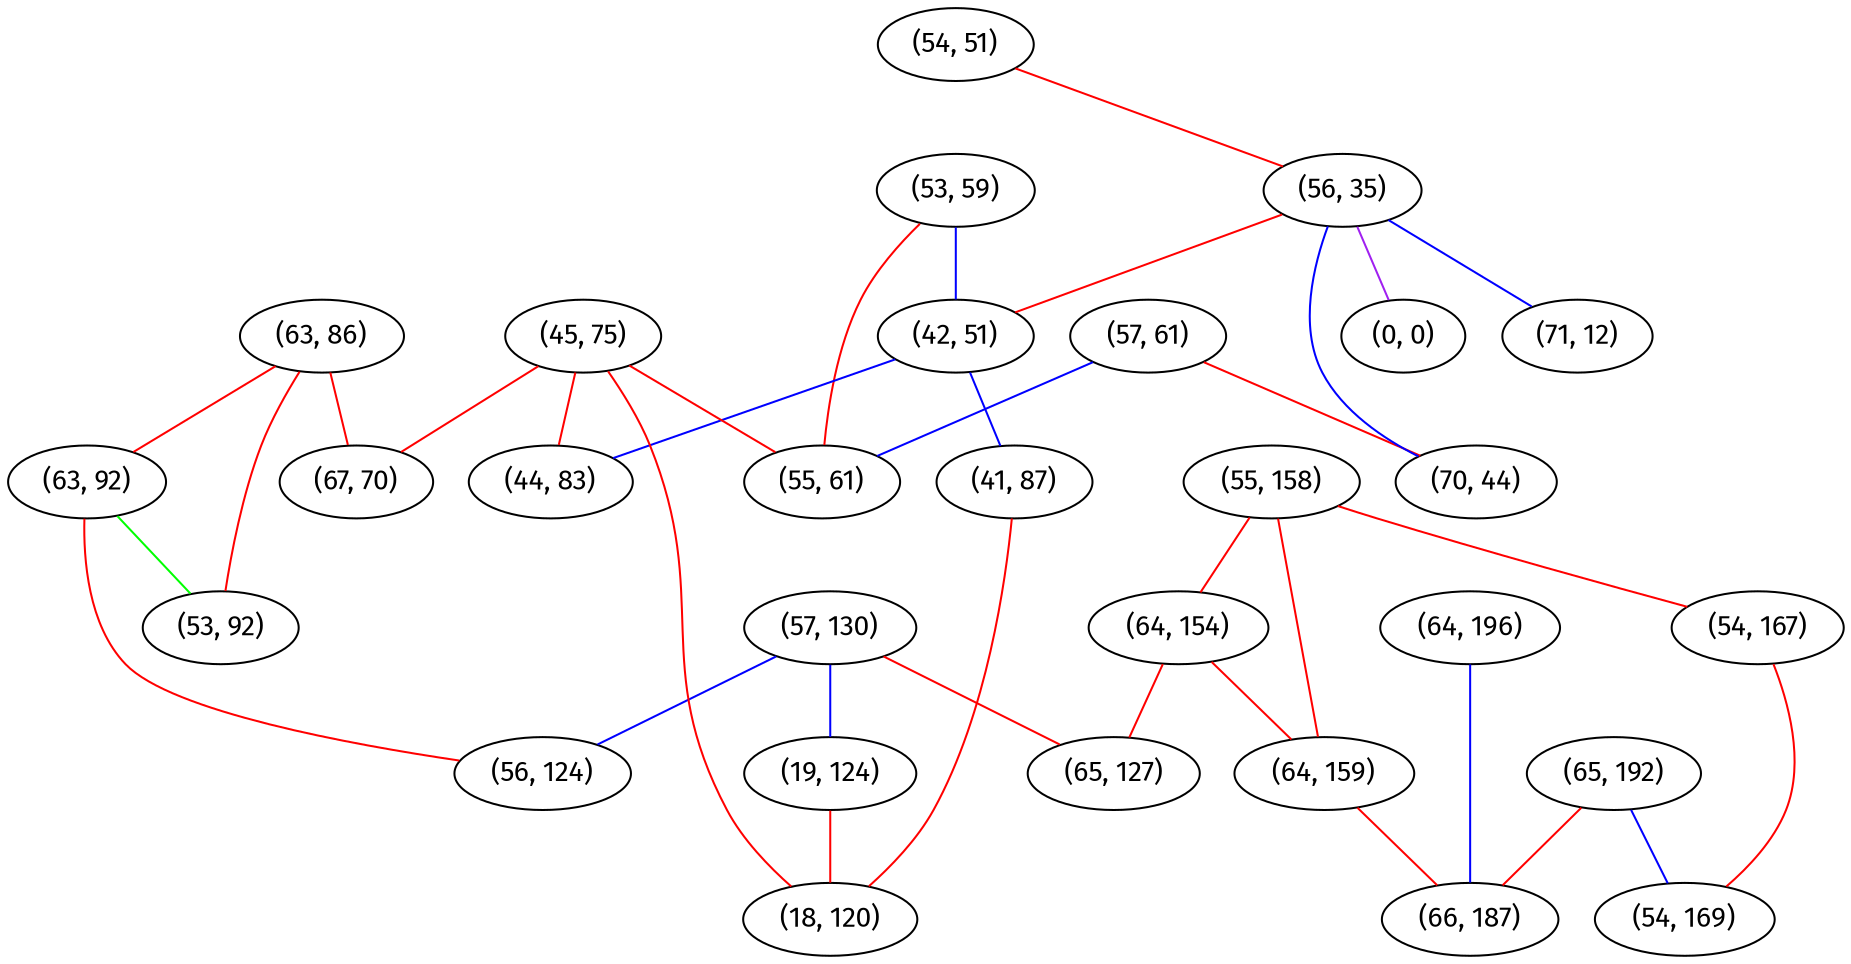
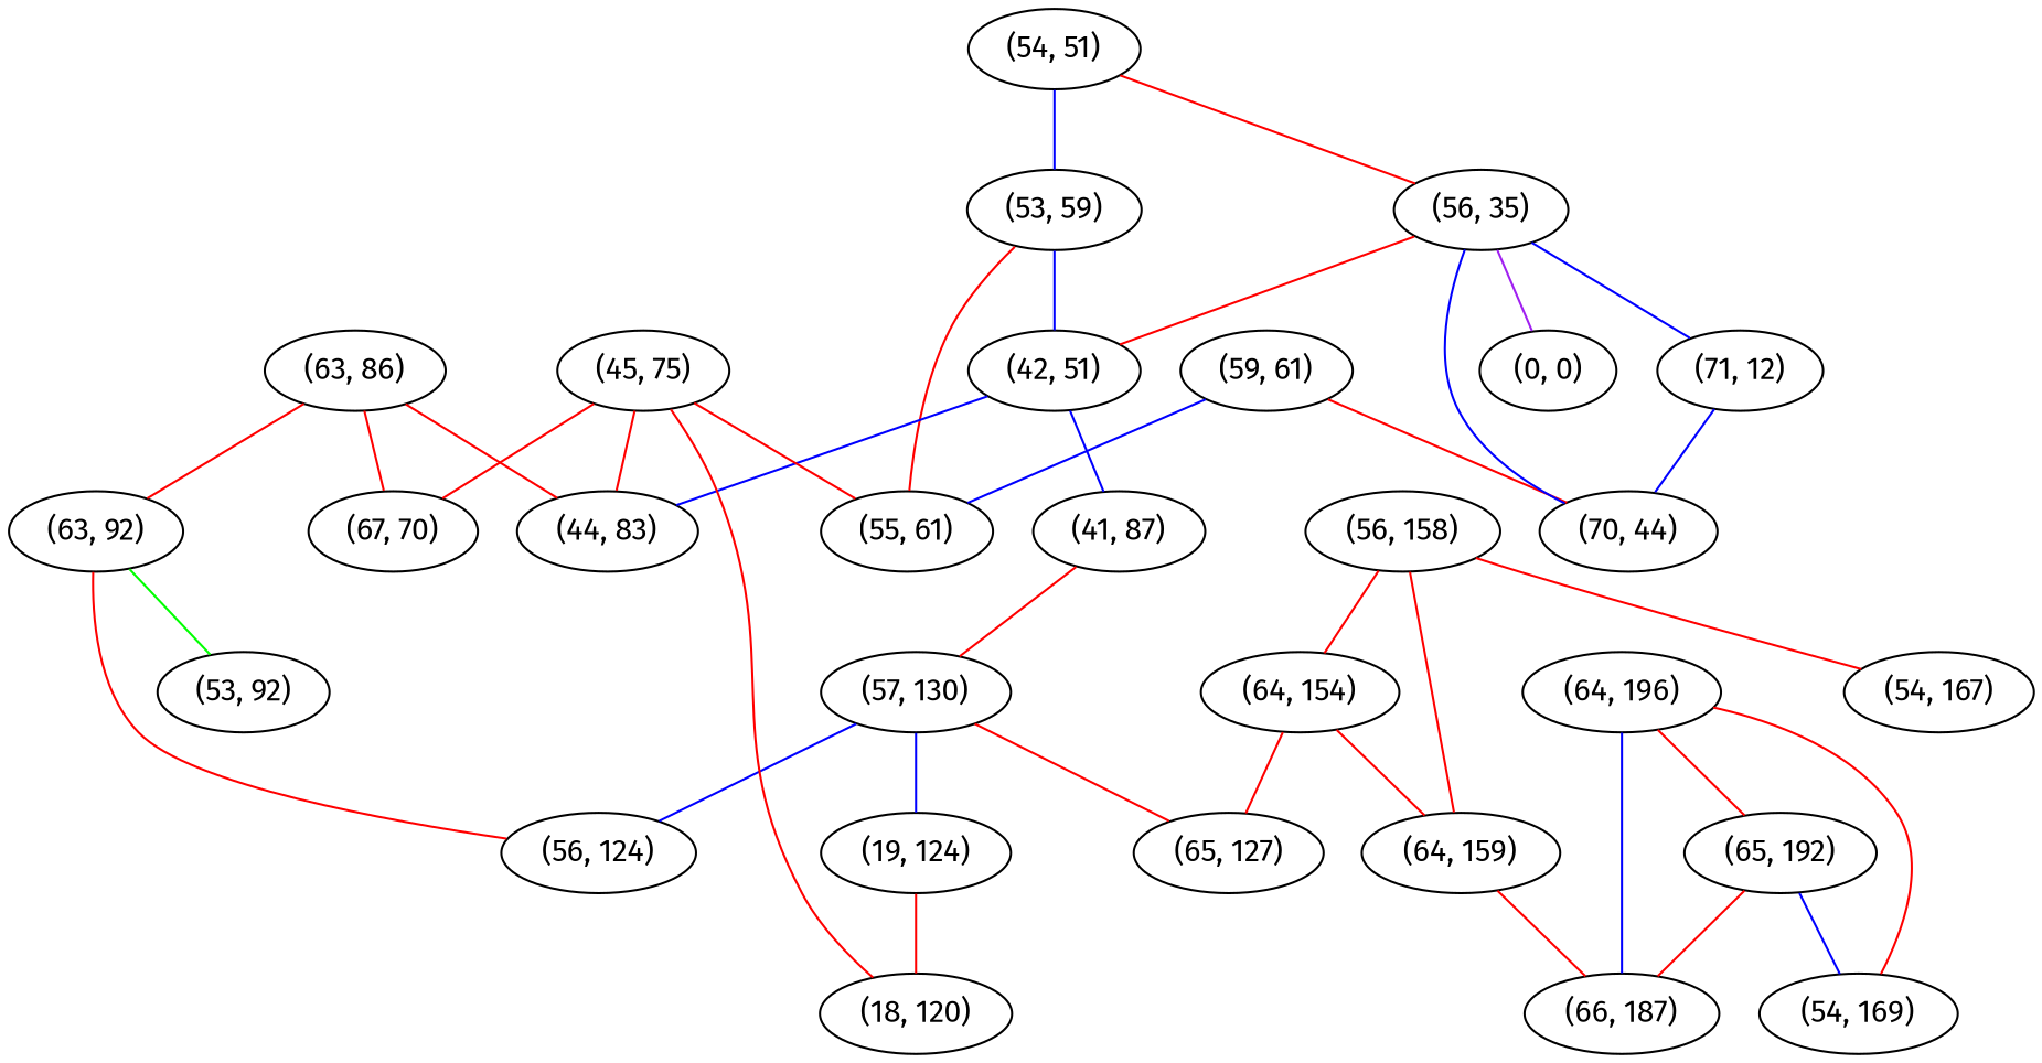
  graph {
    fontname="Fira Sans"
    node [fontname="Fira Sans"]
    edge [color=red fontname="Fira Sans" weight=1]
-   "(57, 61)"
+   "(57, 61)" [label="(59, 61)"]
    "(55, 61)"
    "(70, 44)"
    "(54, 51)"
    "(53, 59)"
    "(56, 35)"
    "(42, 51)"
    "(0, 0)"
    "(71, 12)"
    "(63, 86)"
    "(67, 70)"
    "(63, 92)"
    "(53, 92)"
    "(56, 124)"
    "(57, 130)"
    "(19, 124)"
    "(65, 127)"
    "(18, 120)"
    "(45, 75)"
    "(44, 83)"
-   "(56, 158)" [label="(55, 158)"]
+   "(56, 158)"
    "(64, 154)"
    "(54, 167)"
    "(64, 159)"
    "(54, 169)"
    "(66, 187)"
    "(41, 87)"
    "(64, 196)"
    "(65, 192)"
    "(57, 61)" -- "(55, 61)" [color=blue]
    "(57, 61)" -- "(70, 44)"
+   "(54, 51)" -- "(53, 59)" [color=blue weight=3]
    "(54, 51)" -- "(56, 35)"
    "(53, 59)" -- "(55, 61)"
    "(53, 59)" -- "(42, 51)" [color=blue weight=3]
    "(56, 35)" -- "(70, 44)" [color=blue weight=3]
    "(56, 35)" -- "(42, 51)"
    "(56, 35)" -- "(0, 0)" [color=purple weight=4]
    "(56, 35)" -- "(71, 12)" [color=blue]
    "(42, 51)" -- "(44, 83)" [color=blue weight=3]
    "(42, 51)" -- "(41, 87)" [color=blue weight=3]
+   "(71, 12)" -- "(70, 44)" [color=blue weight=3]
    "(63, 86)" -- "(67, 70)"
    "(63, 86)" -- "(63, 92)"
-   "(63, 86)" -- "(53, 92)"
+   "(63, 86)" -- "(44, 83)"
    "(63, 92)" -- "(53, 92)" [color=green weight=2]
    "(63, 92)" -- "(56, 124)"
    "(57, 130)" -- "(56, 124)" [color=blue weight=3]
    "(57, 130)" -- "(19, 124)" [color=blue weight=3]
    "(57, 130)" -- "(65, 127)"
    "(19, 124)" -- "(18, 120)"
    "(45, 75)" -- "(55, 61)"
    "(45, 75)" -- "(67, 70)"
    "(45, 75)" -- "(18, 120)"
    "(45, 75)" -- "(44, 83)"
    "(56, 158)" -- "(64, 154)"
    "(56, 158)" -- "(54, 167)"
    "(56, 158)" -- "(64, 159)"
    "(64, 154)" -- "(65, 127)"
    "(64, 154)" -- "(64, 159)"
-   "(54, 167)" -- "(54, 169)"
+   "(64, 196)" -- "(54, 169)"
    "(64, 159)" -- "(66, 187)"
-   "(41, 87)" -- "(18, 120)"
+   "(41, 87)" -- "(57, 130)"
    "(64, 196)" -- "(66, 187)" [color=blue weight=3]
+   "(64, 196)" -- "(65, 192)"
    "(65, 192)" -- "(54, 169)" [color=blue weight=3]
    "(65, 192)" -- "(66, 187)" [weight=3]
  }
